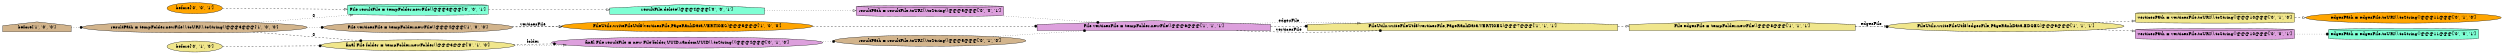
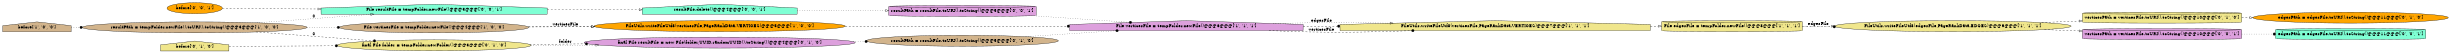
  digraph {
    rankdir=LR
    node [fillcolor=khaki shape=ellipse style=filled]
    edge [arrowhead=onormal style=dashed]
    n1 [fillcolor=tan label="resultPath = tempFolder.newFile().toURI().toString()@@@3@@@['1', '0', '0']"]
-   n2 [fillcolor=aquamarine label="File resultFile = tempFolder.newFile()@@@3@@@['0', '0', '1']" shape=cylinder]
+   n2 [fillcolor=aquamarine label="File resultFile = tempFolder.newFile()@@@3@@@['0', '0', '1']" shape=house]
    n3 [fillcolor=tan label="File verticesFile = tempFolder.newFile()@@@4@@@['1', '0', '0']"]
    n4 [label="final File folder = tempFolder.newFolder()@@@3@@@['0', '1', '0']"]
    n5 [fillcolor=aquamarine label="resultFile.delete()@@@4@@@['0', '0', '1']" shape=house]
    n6 [fillcolor=orange label="FileUtils.writeFileUtf8(verticesFile,PageRankData.VERTICES)@@@5@@@['1', '0', '0']"]
    n7 [fillcolor=plum label="final File resultFile = new File(folder,UUID.randomUUID().toString())@@@4@@@['0', '1', '0']"]
    n8 [fillcolor=aquamarine label="edgesPath = edgesFile.toURI().toString()@@@11@@@['0', '0', '1']" shape=cylinder]
    n9 [fillcolor=plum label="resultPath = resultFile.toURI().toString()@@@5@@@['0', '0', '1']" shape=cylinder]
    n10 [fillcolor=tan label="before['1', '0', '0']" shape=house]
-   n11 [label="File edgesFile = tempFolder.newFile()@@@8@@@['1', '1', '1']" shape=house]
+   n11 [label="File edgesFile = tempFolder.newFile()@@@8@@@['1', '1', '1']" shape=cylinder]
    n12 [label="FileUtils.writeFileUtf8(edgesFile,PageRankData.EDGES)@@@9@@@['1', '1', '1']"]
    n13 [label="verticesPath = verticesFile.toURI().toString()@@@10@@@['0', '1', '0']" shape=cylinder]
    n14 [fillcolor=plum label="verticesPath = verticesFile.toURI().toString()@@@10@@@['0', '0', '1']" shape=cylinder]
    n15 [fillcolor=tan label="resultPath = resultFile.toURI().toString()@@@5@@@['0', '1', '0']"]
    n16 [fillcolor=plum label="File verticesFile = tempFolder.newFile()@@@6@@@['1', '1', '1']" shape=house]
    n17 [label="FileUtils.writeFileUtf8(verticesFile,PageRankData.VERTICES)@@@7@@@['1', '1', '1']" shape=house]
-   n18 [label="before['0', '1', '0']"]
+   n18 [label="before['0', '1', '0']" shape=house]
    n19 [fillcolor=orange label="edgesPath = edgesFile.toURI().toString()@@@11@@@['0', '1', '0']"]
    n20 [fillcolor=orange label="before['0', '0', '1']"]
    n1 -> n2 [label=0 style=dotted]
    n1 -> n3 [arrowhead=dot style=dotted]
    n1 -> n4 [arrowhead=dot label=0]
    n2 -> n5
    n3 -> n6
    n3 -> n6 [label=verticesFile]
    n4 -> n7 [arrowhead=dot label=folder]
    n4 -> n7 [style=dotted]
    n5 -> n9 [style=dotted]
    n6 -> n16 [arrowhead=dot]
    n7 -> n15 [arrowhead=dot style=dotted]
    n9 -> n16 [arrowhead=dot style=dotted]
    n10 -> n1 [arrowhead=dot style=dotted]
    n11 -> n12 [label=edgesFile style=dotted]
    n11 -> n12 [arrowhead=dot]
    n12 -> n13
    n12 -> n14
    n13 -> n19
    n14 -> n8 [arrowhead=dot style=dotted]
    n15 -> n16 [arrowhead=dot style=dotted]
    n16 -> n17 [label=edgesFile style=dotted]
    n16 -> n17 [arrowhead=dot]
    n16 -> n17 [arrowhead=dot label=verticesFile]
    n17 -> n11
    n18 -> n4 [arrowhead=dot]
    n20 -> n2
  }
